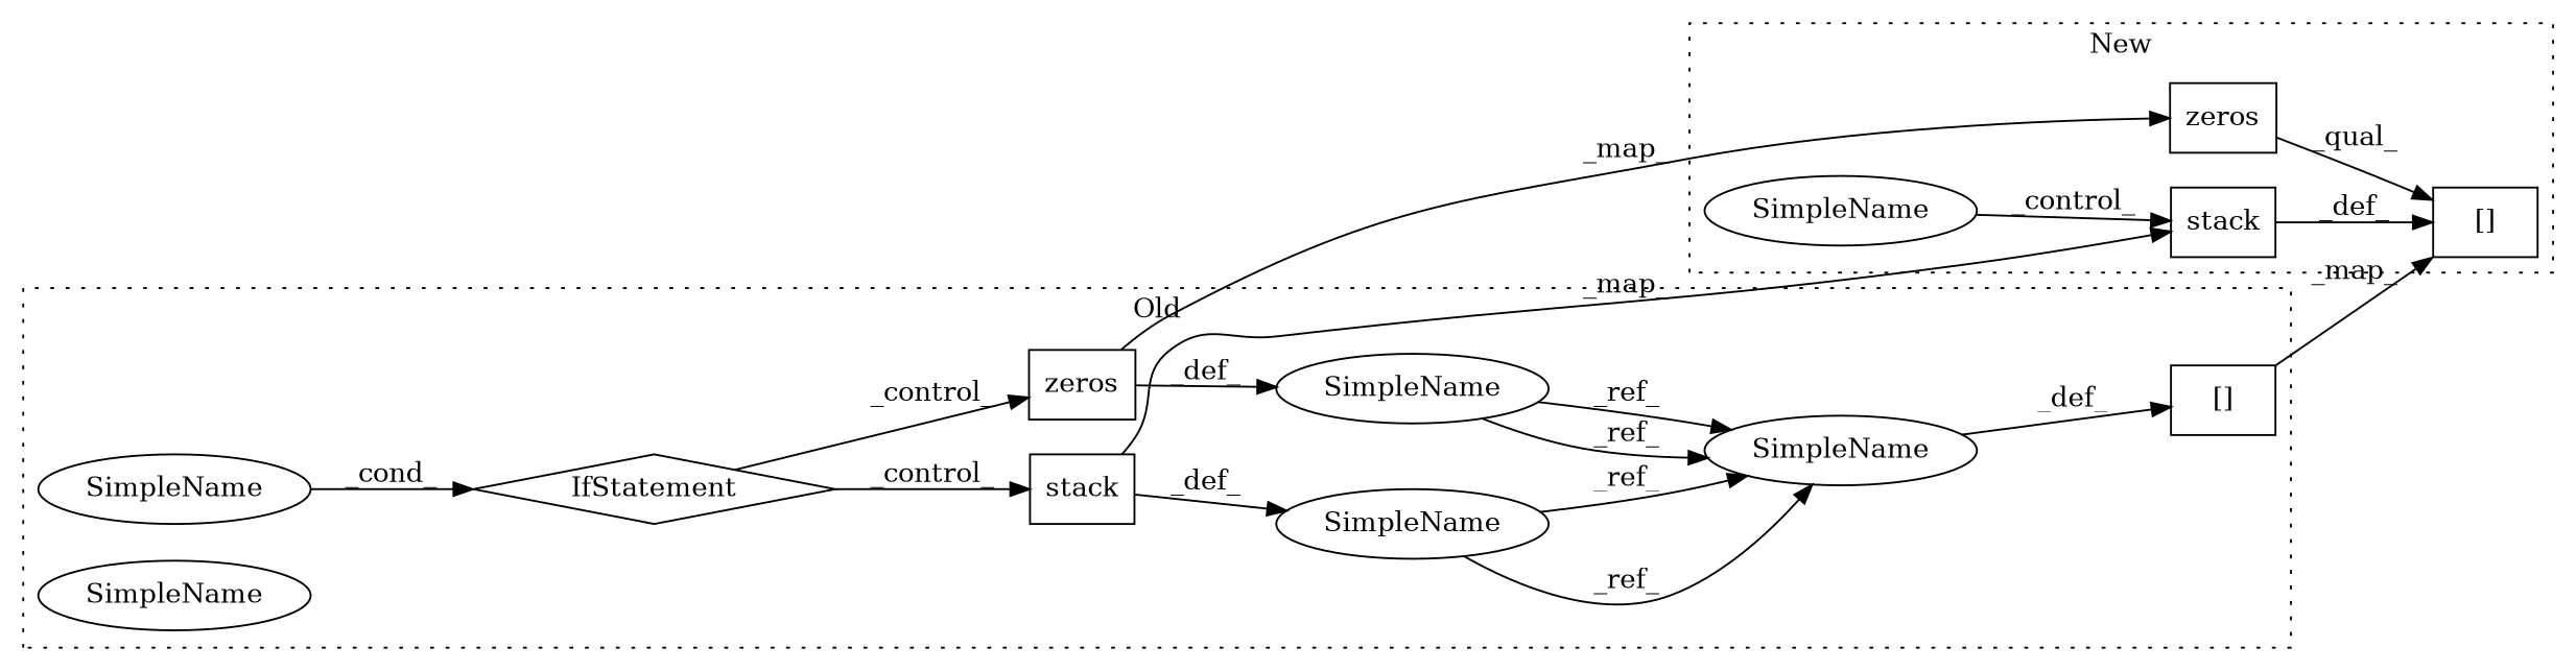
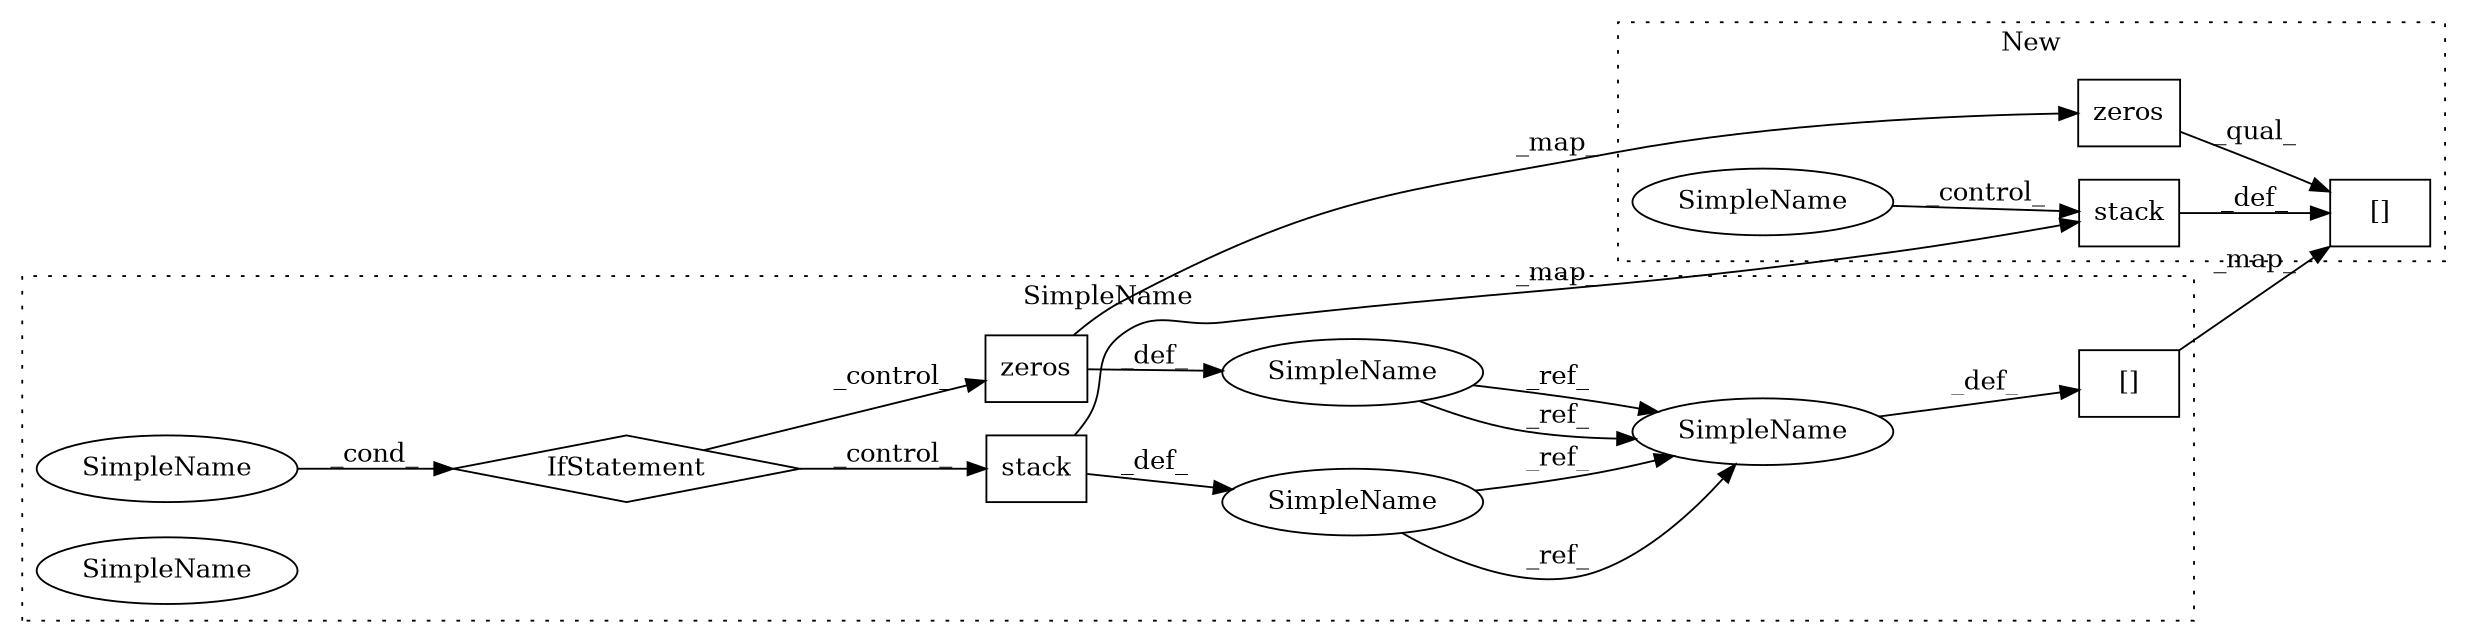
  digraph {
    rankdir=LR
    node [a=42 l=17 shape=box]
    n1 [a=32 l="6,1" label=stack s="3793,3816"]
    n2 [label=SimpleName shape=ellipse l=""]
    n3 [a=2 l="24,1" label="[]" s="3992,4017"]
    n4 [a=32 l="17,1" label=zeros s="3871,3925"]
    n5 [a=25 l="4,2" label=IfStatement s="3725,3755" shape=diamond]
    n6 [label=SimpleName s=3847 shape=ellipse]
    n7 [label=SimpleName s=3769 shape=ellipse]
    n8 [label=SimpleName s=4019 shape=ellipse]
    n9 [label=SimpleName s=4019 shape=ellipse]
    n10 [a=32 l="6,1" label=stack s="3502,3525"]
    n11 [a=2 l="24,1" label="[]" s="3469,3494"]
    n12 [a=32 l="11,1" label=zeros s="2404,2452"]
    n13 [label=SimpleName shape=ellipse l=""]
    subgraph cluster_1 {
-     label=Old
+     label=SimpleName
      style=dotted
      n1
      n2
      n3
      n4
      n5
      n6
      n7
      n8
      n9
    }
    subgraph cluster_2 {
      label=New
      style=dotted
      n10
      n11
      n12
      n13
    }
    n1 -> n7 [label=_def_]
    n1 -> n10 [label=_map_]
    n2 -> n5 [label=_cond_]
    n3 -> n11 [label=_map_]
    n4 -> n6 [label=_def_]
    n4 -> n12 [label=_map_]
    n5 -> n1 [label=_control_]
    n5 -> n4 [label=_control_]
    n6 -> n9 [label=_ref_]
    n6 -> n9 [label=_ref_]
    n7 -> n9 [label=_ref_]
    n7 -> n9 [label=_ref_]
    n9 -> n3 [label=_def_]
    n10 -> n11 [label=_def_]
    n12 -> n11 [label=_qual_]
    n13 -> n10 [label=_control_]
  }
